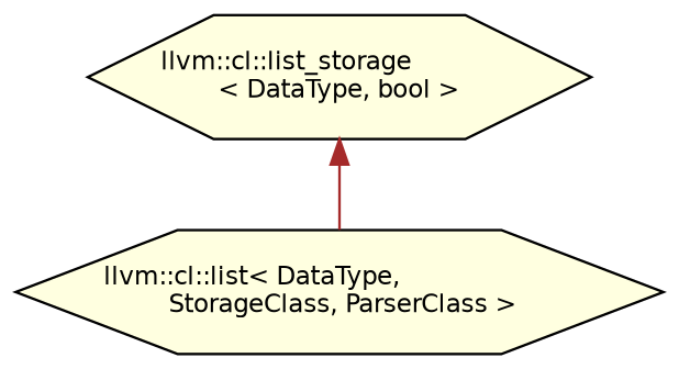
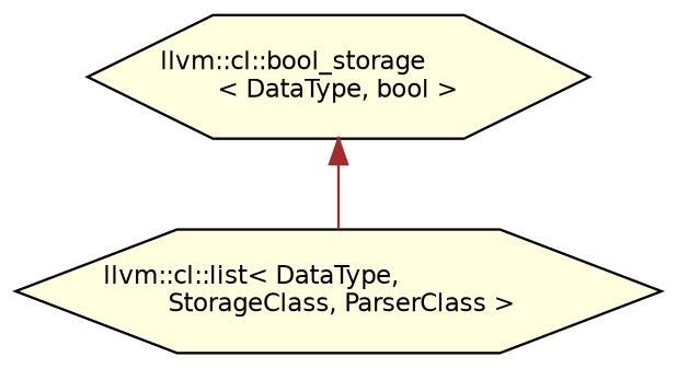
  digraph {
    node [color=black fillcolor=lightyellow fontname=Helvetica fontsize=10 shape=hexagon style=filled]
-   n1 [fontcolor=black height=0.2 label="llvm::cl::list_storage\l\< DataType, bool \>" width=0.4]
+   n1 [fontcolor=black height=0.2 label="llvm::cl::bool_storage\l\< DataType, bool \>" width=0.4]
    n2 [height=0.2 label="llvm::cl::list\< DataType,\l StorageClass, ParserClass \>" width=0.4]
    n1 -> n2 [color=brown dir=back fontname=Helvetica fontsize=10 labelfontname=Helvetica labelfontsize=10 style=solid]
  }
